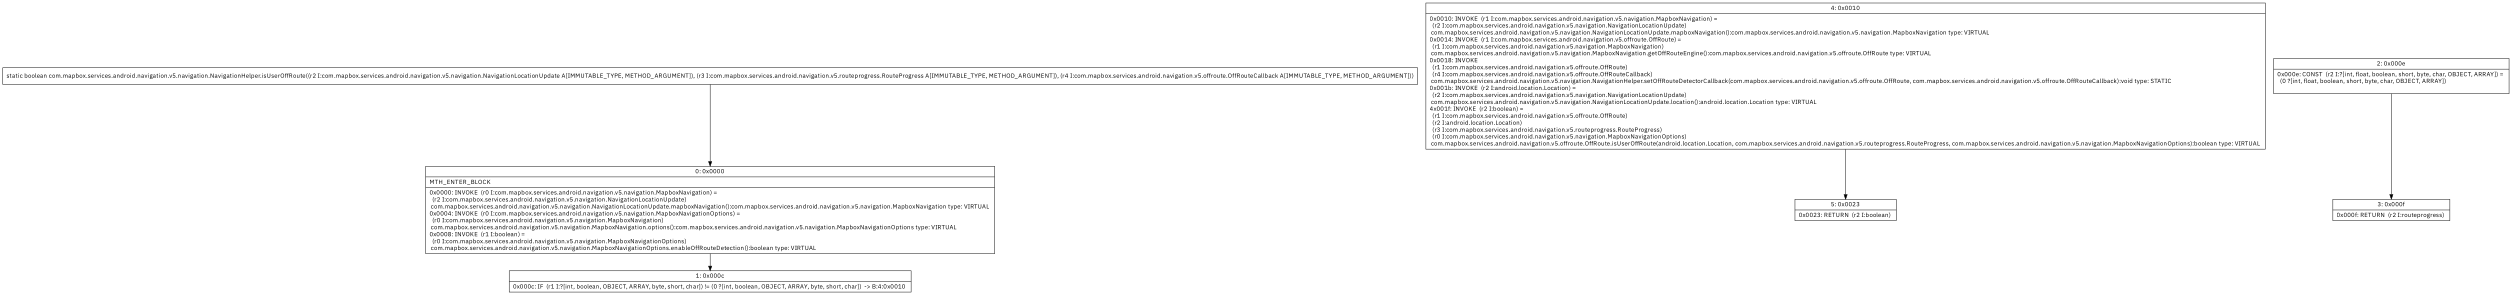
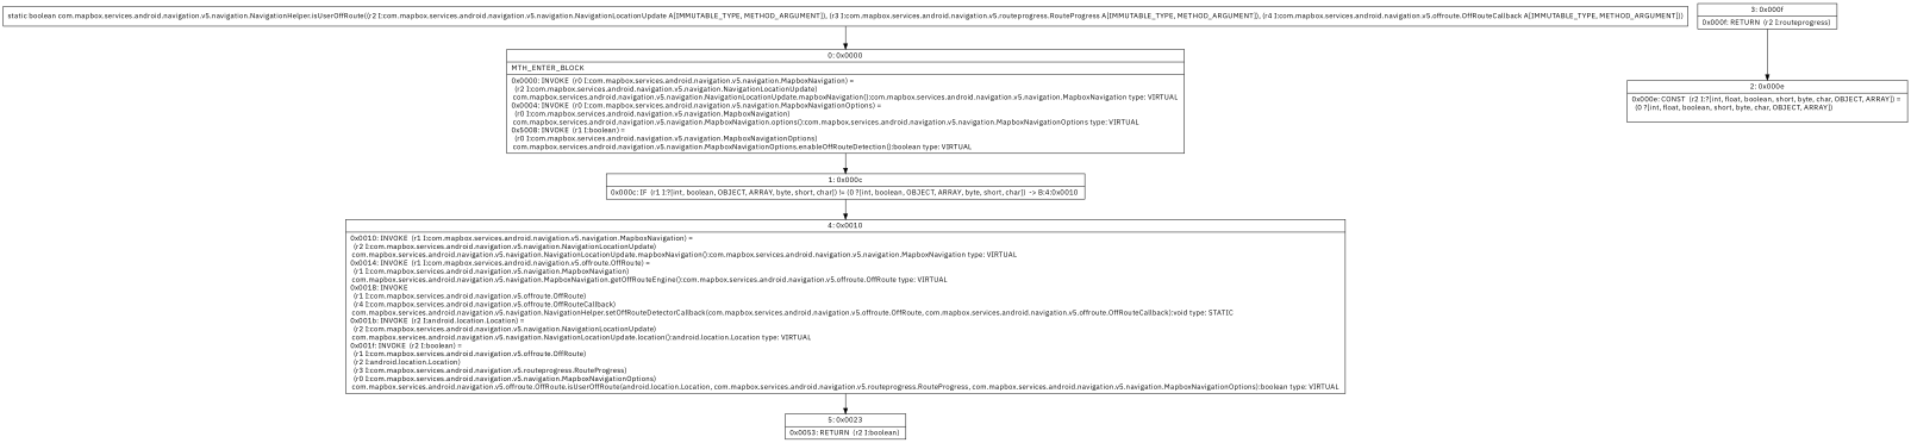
  digraph {
    fontname="IBM Plex Sans"
    node [fontname="IBM Plex Sans" shape=record]
    edge [fontname="IBM Plex Sans"]
-   n1 [label="{0\:\ 0x0000|MTH_ENTER_BLOCK\l|0x0000: INVOKE  (r0 I:com.mapbox.services.android.navigation.v5.navigation.MapboxNavigation) = \l  (r2 I:com.mapbox.services.android.navigation.v5.navigation.NavigationLocationUpdate)\l com.mapbox.services.android.navigation.v5.navigation.NavigationLocationUpdate.mapboxNavigation():com.mapbox.services.android.navigation.v5.navigation.MapboxNavigation type: VIRTUAL \l0x0004: INVOKE  (r0 I:com.mapbox.services.android.navigation.v5.navigation.MapboxNavigationOptions) = \l  (r0 I:com.mapbox.services.android.navigation.v5.navigation.MapboxNavigation)\l com.mapbox.services.android.navigation.v5.navigation.MapboxNavigation.options():com.mapbox.services.android.navigation.v5.navigation.MapboxNavigationOptions type: VIRTUAL \l0x0008: INVOKE  (r1 I:boolean) = \l  (r0 I:com.mapbox.services.android.navigation.v5.navigation.MapboxNavigationOptions)\l com.mapbox.services.android.navigation.v5.navigation.MapboxNavigationOptions.enableOffRouteDetection():boolean type: VIRTUAL \l}"]
+   n1 [label="{0\:\ 0x0000|MTH_ENTER_BLOCK\l|0x0000: INVOKE  (r0 I:com.mapbox.services.android.navigation.v5.navigation.MapboxNavigation) = \l  (r2 I:com.mapbox.services.android.navigation.v5.navigation.NavigationLocationUpdate)\l com.mapbox.services.android.navigation.v5.navigation.NavigationLocationUpdate.mapboxNavigation():com.mapbox.services.android.navigation.v5.navigation.MapboxNavigation type: VIRTUAL \l0x0004: INVOKE  (r0 I:com.mapbox.services.android.navigation.v5.navigation.MapboxNavigationOptions) = \l  (r0 I:com.mapbox.services.android.navigation.v5.navigation.MapboxNavigation)\l com.mapbox.services.android.navigation.v5.navigation.MapboxNavigation.options():com.mapbox.services.android.navigation.v5.navigation.MapboxNavigationOptions type: VIRTUAL \l0x5008: INVOKE  (r1 I:boolean) = \l  (r0 I:com.mapbox.services.android.navigation.v5.navigation.MapboxNavigationOptions)\l com.mapbox.services.android.navigation.v5.navigation.MapboxNavigationOptions.enableOffRouteDetection():boolean type: VIRTUAL \l}"]
    n2 [label="{1\:\ 0x000c|0x000c: IF  (r1 I:?[int, boolean, OBJECT, ARRAY, byte, short, char]) != (0 ?[int, boolean, OBJECT, ARRAY, byte, short, char])  \-\> B:4:0x0010 \l}"]
-   n3 [label="{4\:\ 0x0010|0x0010: INVOKE  (r1 I:com.mapbox.services.android.navigation.v5.navigation.MapboxNavigation) = \l  (r2 I:com.mapbox.services.android.navigation.v5.navigation.NavigationLocationUpdate)\l com.mapbox.services.android.navigation.v5.navigation.NavigationLocationUpdate.mapboxNavigation():com.mapbox.services.android.navigation.v5.navigation.MapboxNavigation type: VIRTUAL \l0x0014: INVOKE  (r1 I:com.mapbox.services.android.navigation.v5.offroute.OffRoute) = \l  (r1 I:com.mapbox.services.android.navigation.v5.navigation.MapboxNavigation)\l com.mapbox.services.android.navigation.v5.navigation.MapboxNavigation.getOffRouteEngine():com.mapbox.services.android.navigation.v5.offroute.OffRoute type: VIRTUAL \l0x0018: INVOKE  \l  (r1 I:com.mapbox.services.android.navigation.v5.offroute.OffRoute)\l  (r4 I:com.mapbox.services.android.navigation.v5.offroute.OffRouteCallback)\l com.mapbox.services.android.navigation.v5.navigation.NavigationHelper.setOffRouteDetectorCallback(com.mapbox.services.android.navigation.v5.offroute.OffRoute, com.mapbox.services.android.navigation.v5.offroute.OffRouteCallback):void type: STATIC \l0x001b: INVOKE  (r2 I:android.location.Location) = \l  (r2 I:com.mapbox.services.android.navigation.v5.navigation.NavigationLocationUpdate)\l com.mapbox.services.android.navigation.v5.navigation.NavigationLocationUpdate.location():android.location.Location type: VIRTUAL \l4x001f: INVOKE  (r2 I:boolean) = \l  (r1 I:com.mapbox.services.android.navigation.v5.offroute.OffRoute)\l  (r2 I:android.location.Location)\l  (r3 I:com.mapbox.services.android.navigation.v5.routeprogress.RouteProgress)\l  (r0 I:com.mapbox.services.android.navigation.v5.navigation.MapboxNavigationOptions)\l com.mapbox.services.android.navigation.v5.offroute.OffRoute.isUserOffRoute(android.location.Location, com.mapbox.services.android.navigation.v5.routeprogress.RouteProgress, com.mapbox.services.android.navigation.v5.navigation.MapboxNavigationOptions):boolean type: VIRTUAL \l}"]
+   n3 [label="{4\:\ 0x0010|0x0010: INVOKE  (r1 I:com.mapbox.services.android.navigation.v5.navigation.MapboxNavigation) = \l  (r2 I:com.mapbox.services.android.navigation.v5.navigation.NavigationLocationUpdate)\l com.mapbox.services.android.navigation.v5.navigation.NavigationLocationUpdate.mapboxNavigation():com.mapbox.services.android.navigation.v5.navigation.MapboxNavigation type: VIRTUAL \l0x0014: INVOKE  (r1 I:com.mapbox.services.android.navigation.v5.offroute.OffRoute) = \l  (r1 I:com.mapbox.services.android.navigation.v5.navigation.MapboxNavigation)\l com.mapbox.services.android.navigation.v5.navigation.MapboxNavigation.getOffRouteEngine():com.mapbox.services.android.navigation.v5.offroute.OffRoute type: VIRTUAL \l0x0018: INVOKE  \l  (r1 I:com.mapbox.services.android.navigation.v5.offroute.OffRoute)\l  (r4 I:com.mapbox.services.android.navigation.v5.offroute.OffRouteCallback)\l com.mapbox.services.android.navigation.v5.navigation.NavigationHelper.setOffRouteDetectorCallback(com.mapbox.services.android.navigation.v5.offroute.OffRoute, com.mapbox.services.android.navigation.v5.offroute.OffRouteCallback):void type: STATIC \l0x001b: INVOKE  (r2 I:android.location.Location) = \l  (r2 I:com.mapbox.services.android.navigation.v5.navigation.NavigationLocationUpdate)\l com.mapbox.services.android.navigation.v5.navigation.NavigationLocationUpdate.location():android.location.Location type: VIRTUAL \l0x001f: INVOKE  (r2 I:boolean) = \l  (r1 I:com.mapbox.services.android.navigation.v5.offroute.OffRoute)\l  (r2 I:android.location.Location)\l  (r3 I:com.mapbox.services.android.navigation.v5.routeprogress.RouteProgress)\l  (r0 I:com.mapbox.services.android.navigation.v5.navigation.MapboxNavigationOptions)\l com.mapbox.services.android.navigation.v5.offroute.OffRoute.isUserOffRoute(android.location.Location, com.mapbox.services.android.navigation.v5.routeprogress.RouteProgress, com.mapbox.services.android.navigation.v5.navigation.MapboxNavigationOptions):boolean type: VIRTUAL \l}"]
    n4 [label="{2\:\ 0x000e|0x000e: CONST  (r2 I:?[int, float, boolean, short, byte, char, OBJECT, ARRAY]) = \l  (0 ?[int, float, boolean, short, byte, char, OBJECT, ARRAY])\l \l}"]
    n5 [label="{3\:\ 0x000f|0x000f: RETURN  (r2 I:routeprogress) \l}"]
-   n6 [label="{5\:\ 0x0023|0x0023: RETURN  (r2 I:boolean) \l}"]
+   n6 [label="{5\:\ 0x0023|0x0053: RETURN  (r2 I:boolean) \l}"]
    n7 [label="{static boolean com.mapbox.services.android.navigation.v5.navigation.NavigationHelper.isUserOffRoute((r2 I:com.mapbox.services.android.navigation.v5.navigation.NavigationLocationUpdate A[IMMUTABLE_TYPE, METHOD_ARGUMENT]), (r3 I:com.mapbox.services.android.navigation.v5.routeprogress.RouteProgress A[IMMUTABLE_TYPE, METHOD_ARGUMENT]), (r4 I:com.mapbox.services.android.navigation.v5.offroute.OffRouteCallback A[IMMUTABLE_TYPE, METHOD_ARGUMENT])) }"]
    n1 -> n2
+   n2 -> n3
    n3 -> n6
-   n4 -> n5
+   n5 -> n4
    n7 -> n1
  }
